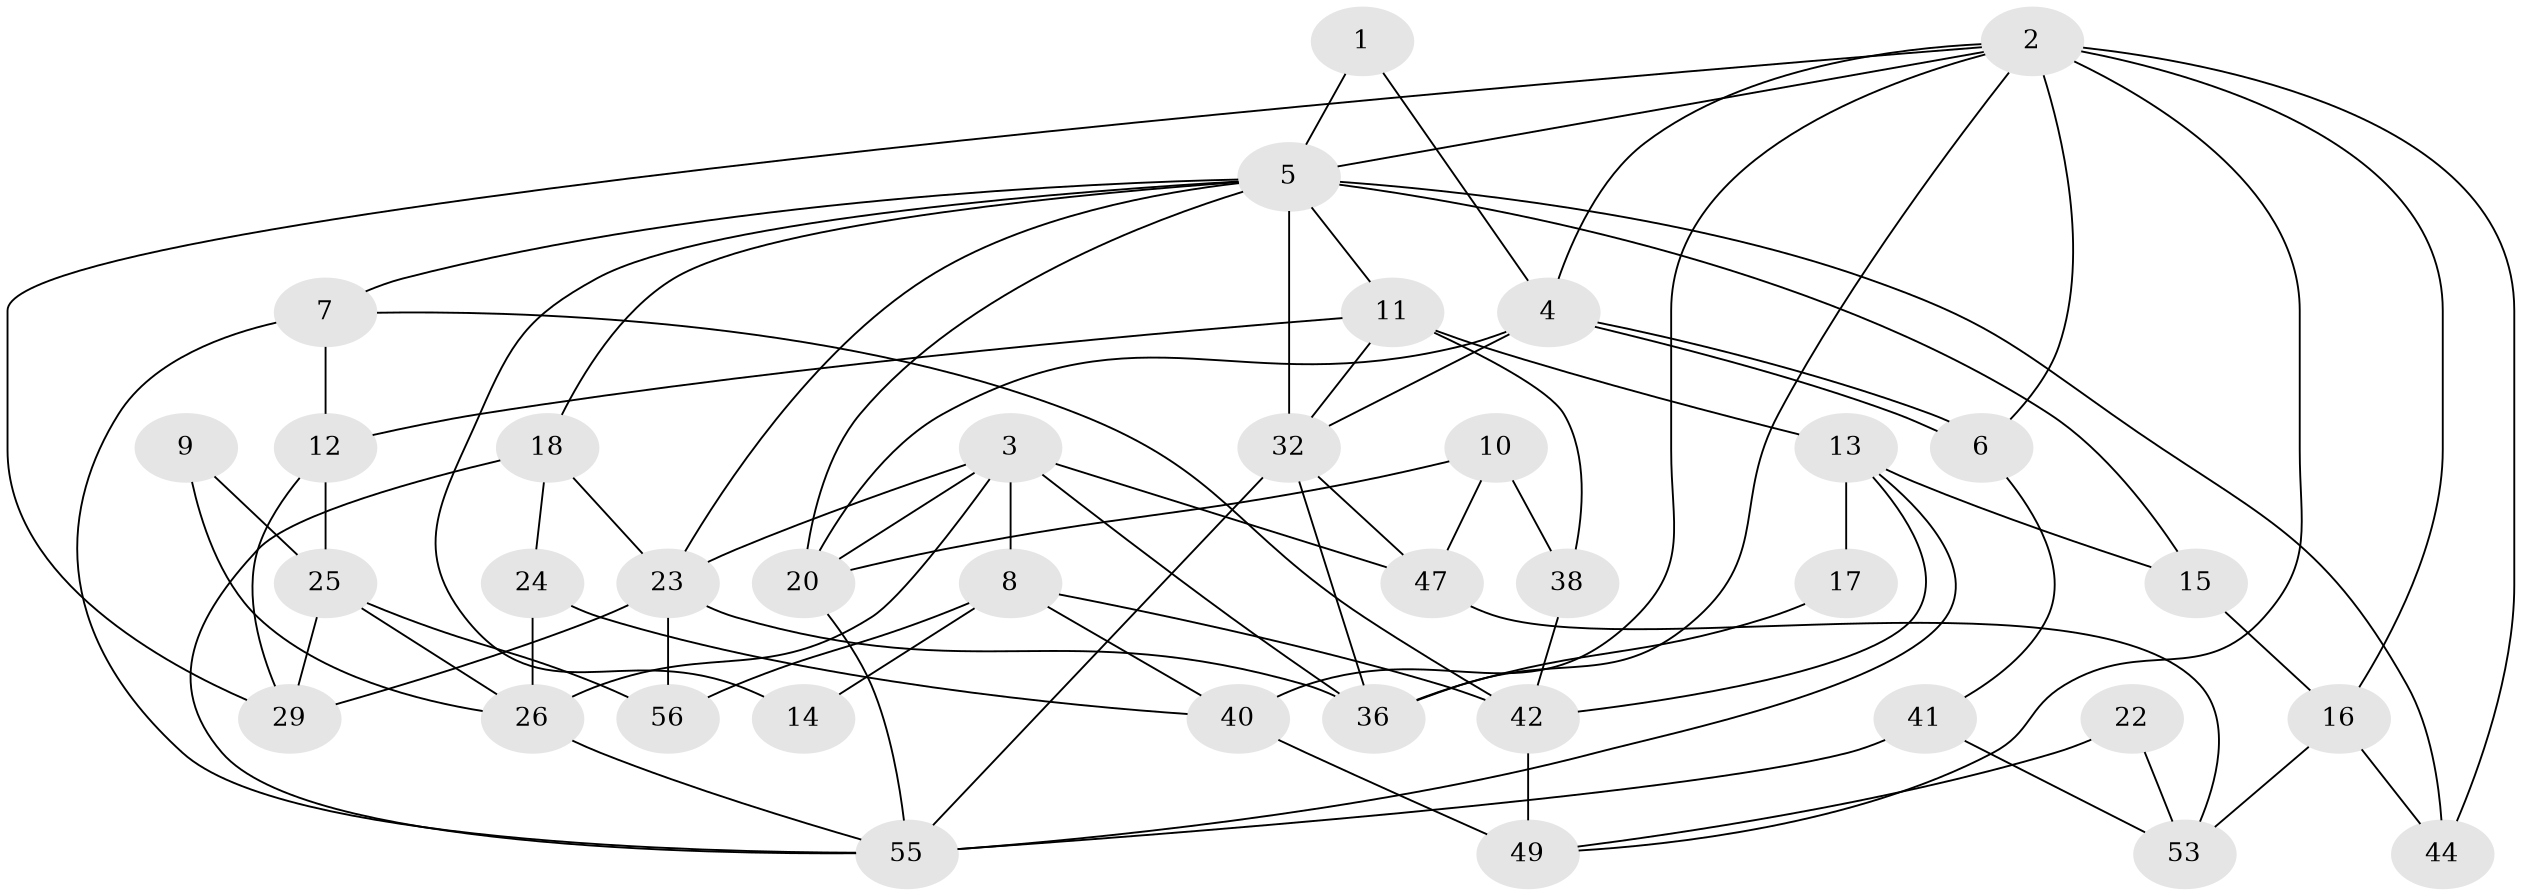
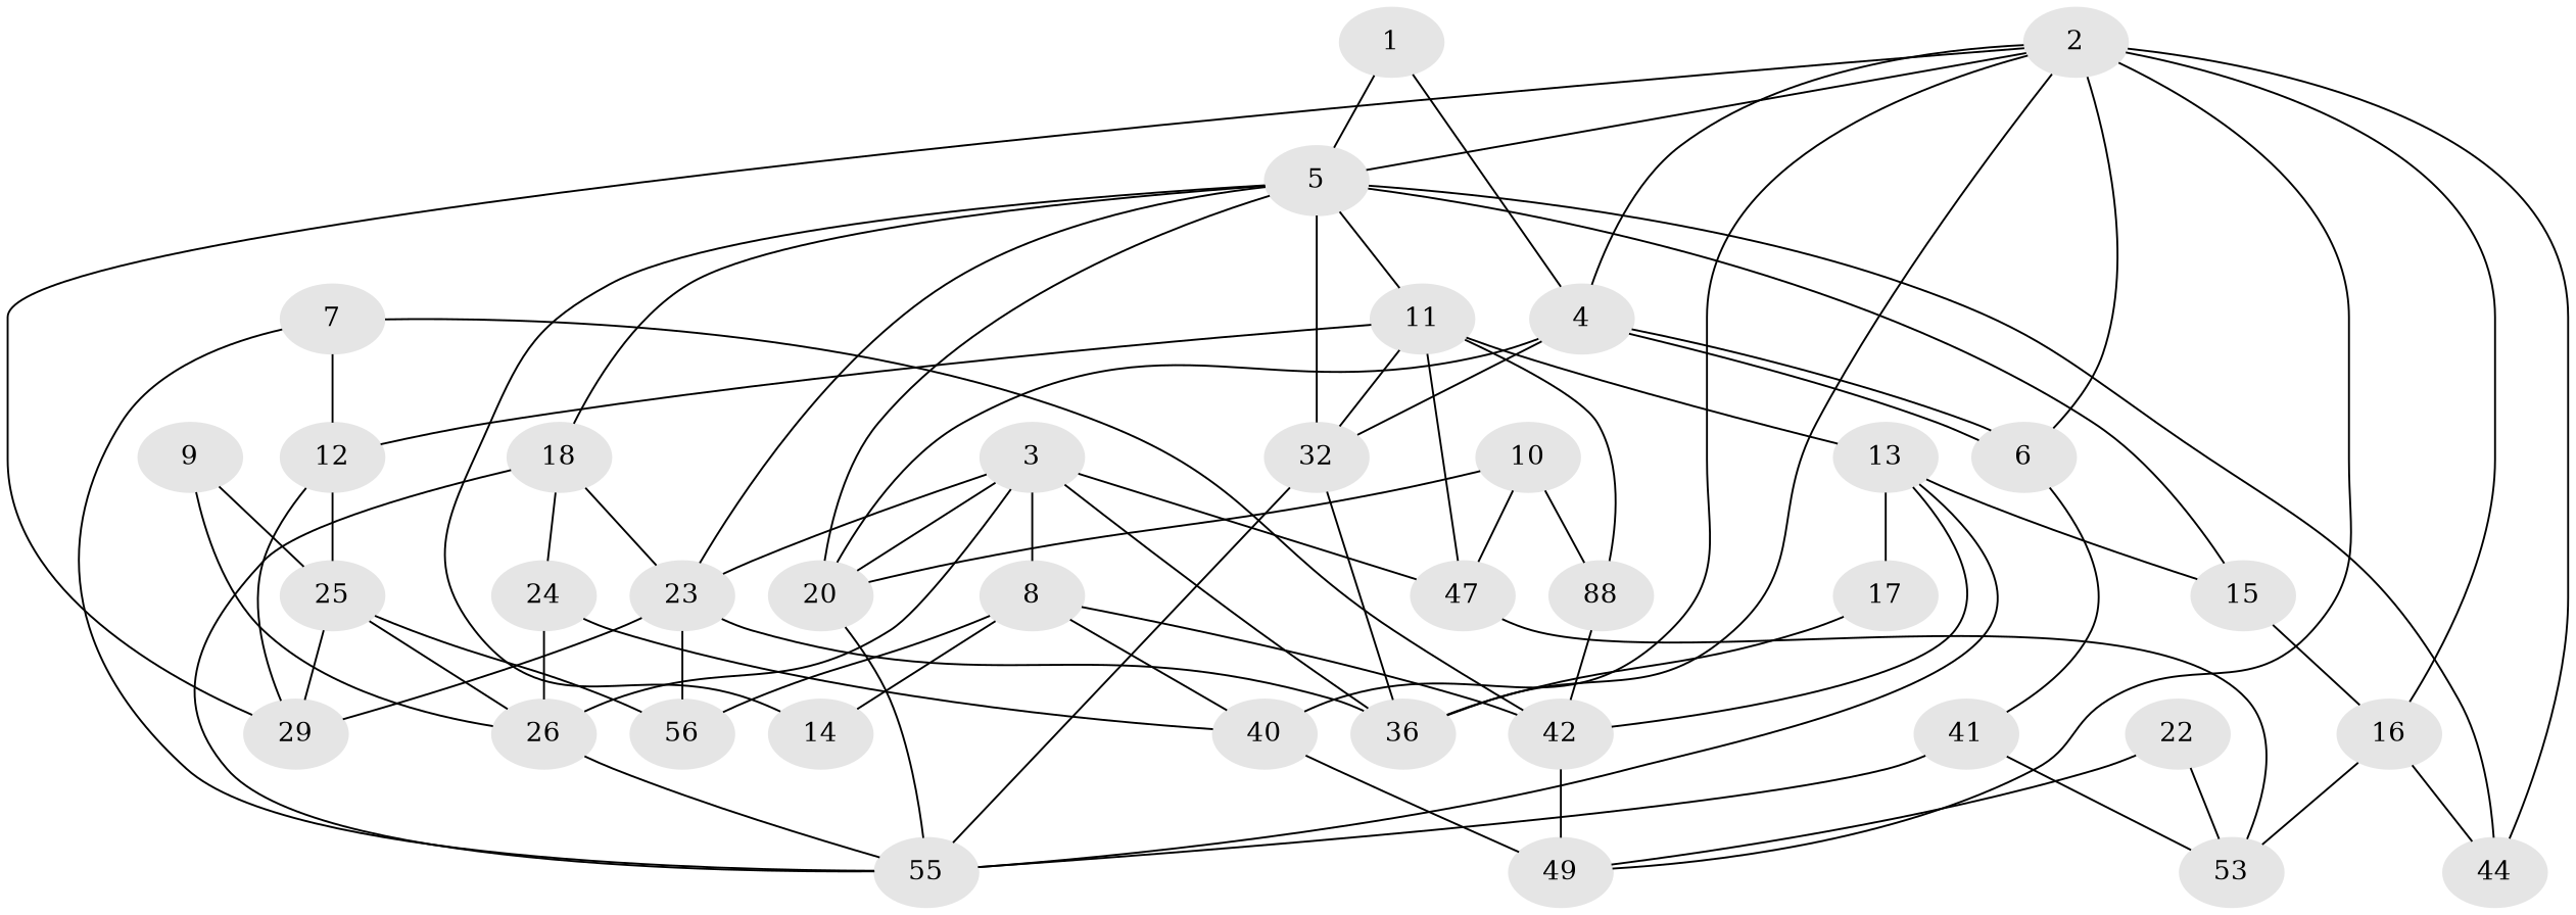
  graph {
    node [color=gray90 style=filled]
    1
    4
    5 [super="+19"]
    6
    20 [super="+21"]
    32 [super="+37"]
    44
    23 [super="+39"]
    7
    11 [super="+27"]
    14
    15
    18 [super="+33"]
    2 [super="+56"]
    16
    29 [super="+43"]
    36
    40 [super="+46"]
    n19 [label=49]
    41
    53
    3 [super="+52"]
    8 [super="+30"]
    26 [super="+49"]
    47
    42
    n27 [label=56]
    55 [super="+57"]
    12 [super="+45"]
-   38
+   38 [label=88]
    13 [super="+50"]
    24 [super="+28"]
    25 [super="+35"]
    9
    10
    17
    22
    1 -- 4
    1 -- 5
    4 -- 6
    4 -- 6
    4 -- 20
    4 -- 32
    5 -- 20
    5 -- 32
    5 -- 44
    5 -- 23
-   5 -- 7
    5 -- 11
    5 -- 14
    5 -- 15
    5 -- 18
    6 -- 41
    20 -- 55
    32 -- 36
-   32 -- 47
+   11 -- 47
    32 -- 55
    23 -- 29
    23 -- 36
    23 -- n27
    7 -- 42
    7 -- 55
    7 -- 12
    11 -- 32
    11 -- 12
    11 -- 38
    11 -- 13
    15 -- 16
    18 -- 23
    18 -- 55
    18 -- 24
    2 -- 4
    2 -- 5
    2 -- 6
    2 -- 44
    2 -- 16
    2 -- 29
    2 -- 36
    2 -- 40
    2 -- n19
    16 -- 44
    16 -- 53
    40 -- n19 [weight=2]
    41 -- 53
    41 -- 55
    3 -- 20
    3 -- 23
    3 -- 36
    3 -- 8 [weight=2]
    3 -- 26
    3 -- 47
    8 -- 14
    8 -- 40
    8 -- 42
    8 -- n27
    26 -- 55
    47 -- 53
    42 -- n19
    12 -- 29
    12 -- 25
    38 -- 42
    13 -- 15
    13 -- 42
    13 -- 55
    13 -- 17
    24 -- 40
    24 -- 26 [weight=2]
    25 -- 29
    25 -- 26
    25 -- n27
    9 -- 26
    9 -- 25
    10 -- 20
    10 -- 47
    10 -- 38
    17 -- 36
    22 -- n19
    22 -- 53
  }
